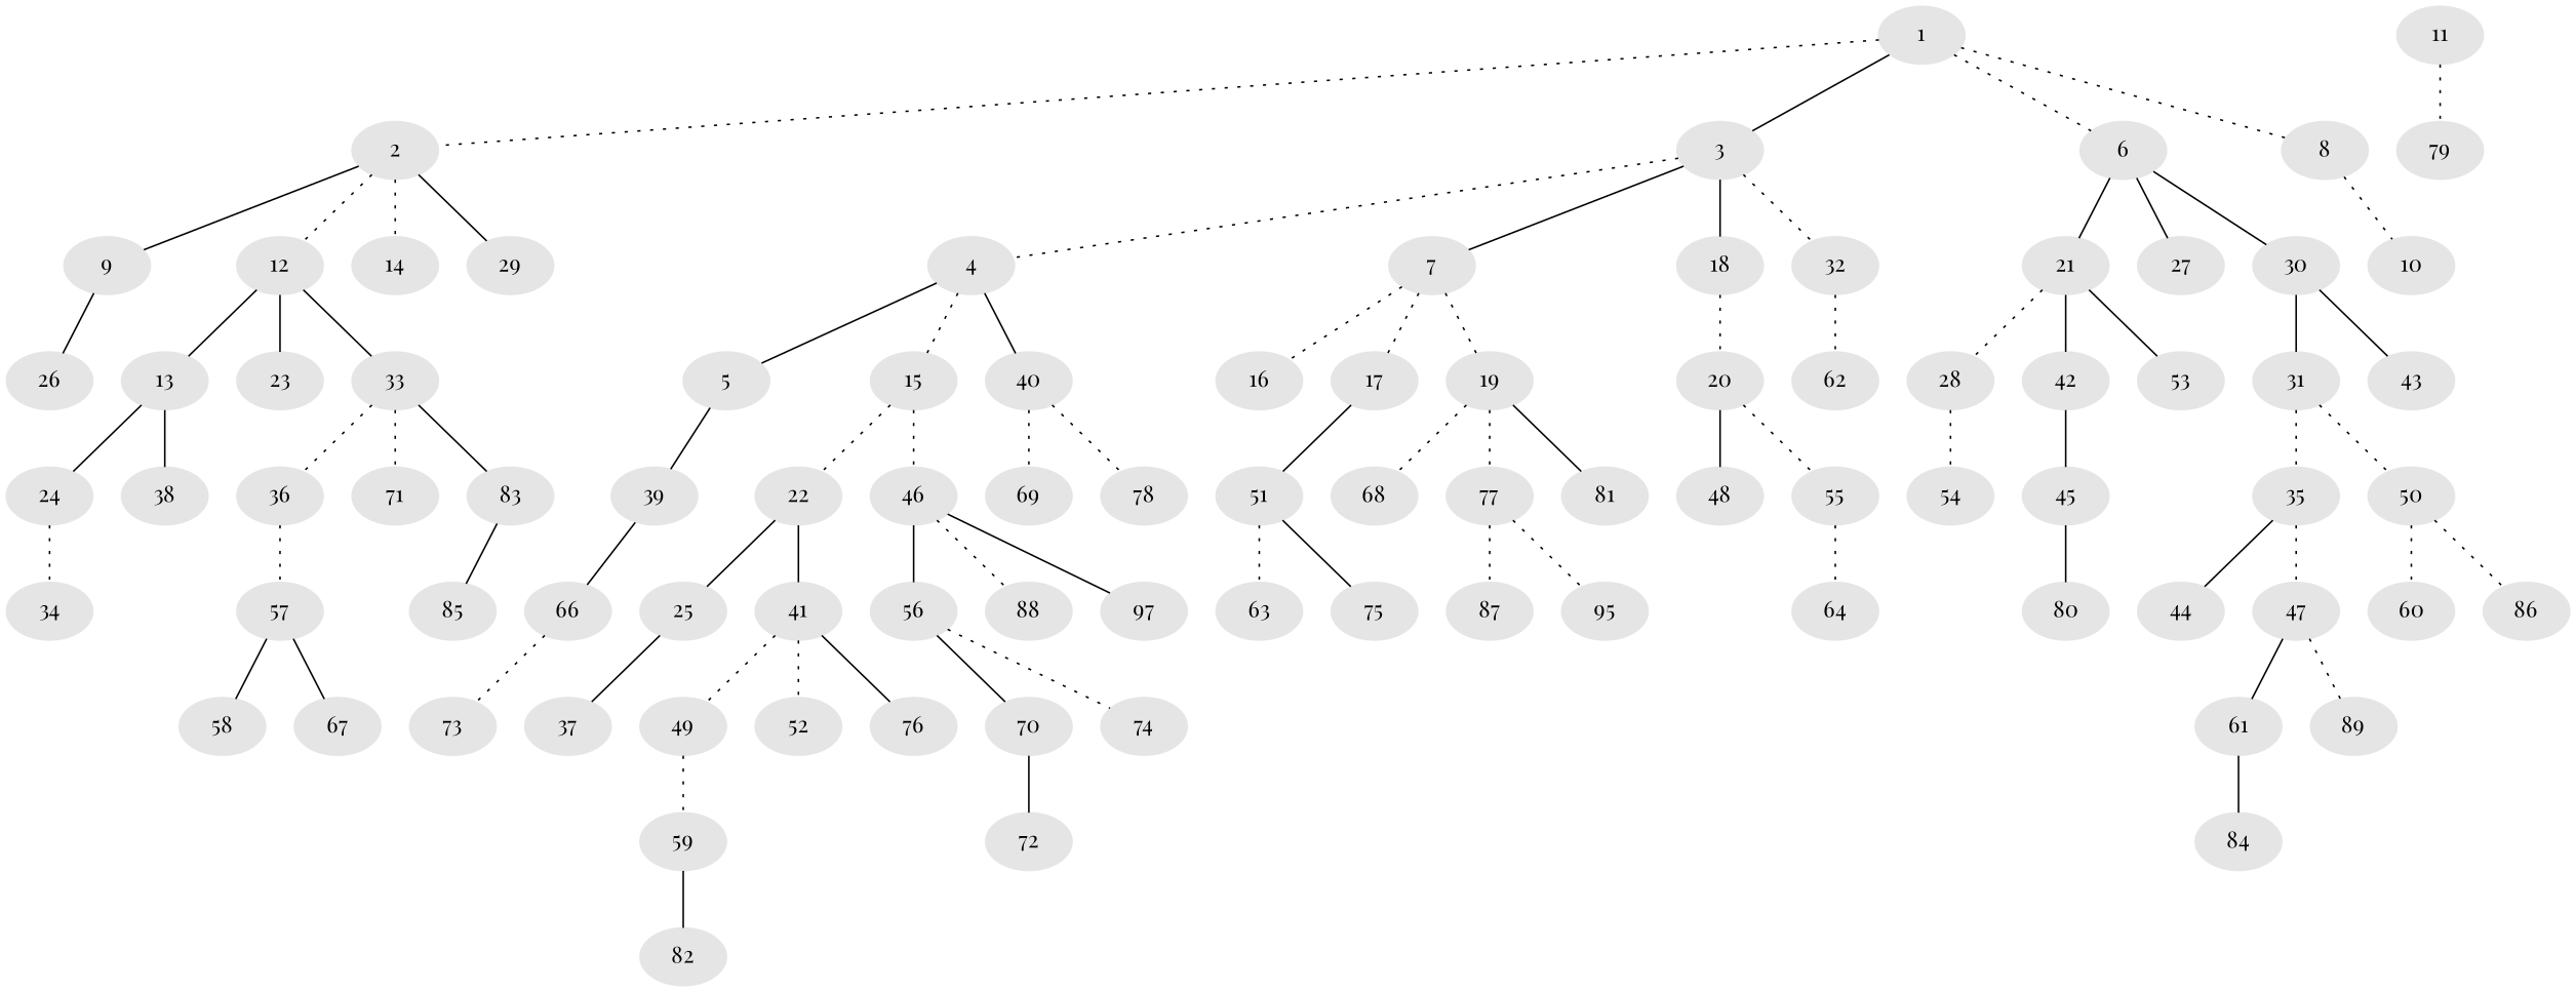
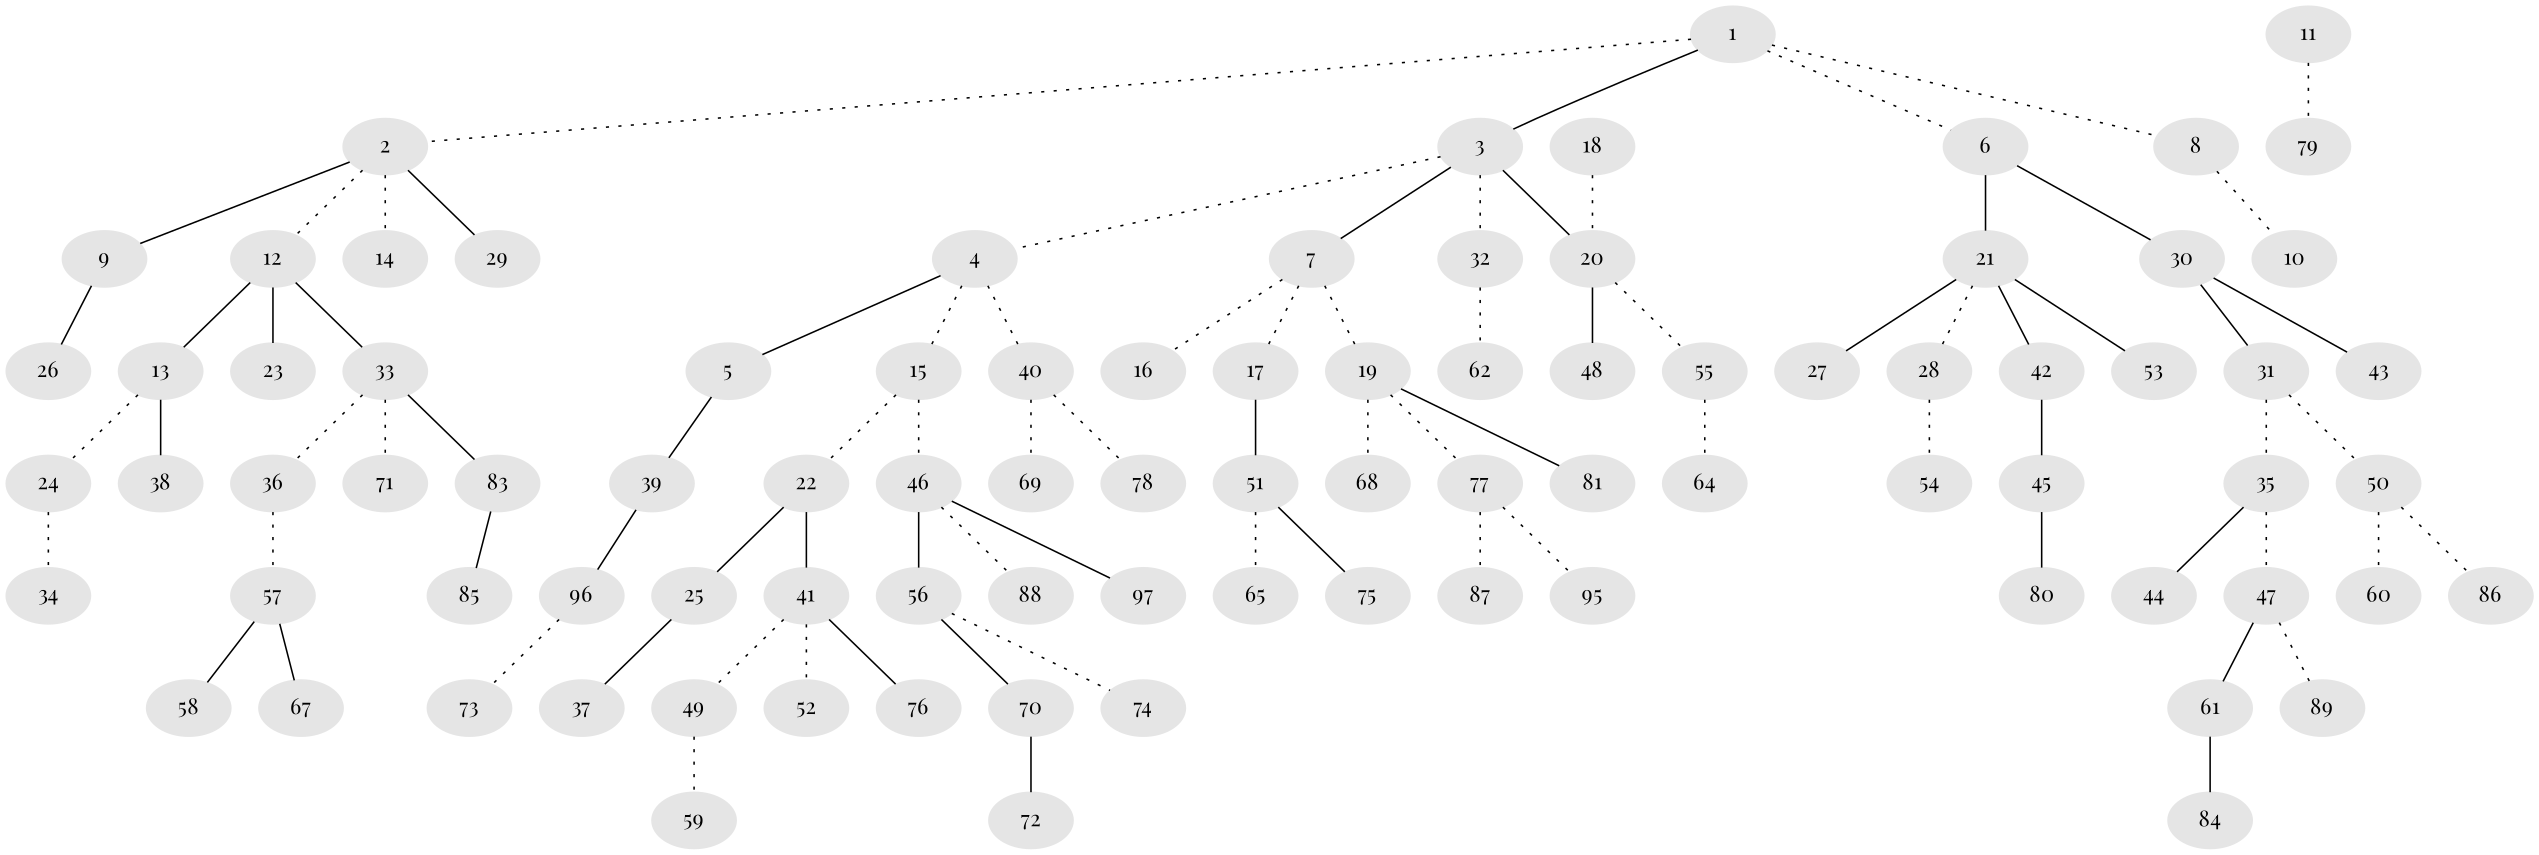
  graph {
    fontname="Playfair Display"
    node [color=gray90 fontname="Playfair Display" style=filled]
    edge [fontname="Playfair Display" style=dotted]
    1
    2
    3
    6
    8
    9
    12
    14
    29
    4
    7
    18
    32
    21
    27
    30
    10
    26
    13
    23
    33
    5
    15
    40
    16
    17
    19
    11
    79
    20
    62
    39
    22
    46
    69
    78
-   66
+   66 [label=96]
    28
    42
    53
    31
    43
    51
    68
    77
    81
    24
    38
    36
    71
    83
    34
    25
    41
    56
    88
    n57 [label=97]
-   65 [label=63]
+   65
    75
    48
    55
    87
    n63 [label=95]
    64
    54
    45
    37
    49
    52
    76
    59
-   82
    35
    50
    44
    47
    60
    86
    57
    85
    61
    89
    58
    67
    73
    80
    70
    74
    84
    72
    1 -- 2
    1 -- 3 [style=solid]
    1 -- 6
    1 -- 8
    2 -- 9 [style=solid]
    2 -- 12
    2 -- 14
    2 -- 29 [style=solid]
    3 -- 4
    3 -- 7 [style=solid]
-   3 -- 18 [style=solid]
+   3 -- 20 [style=solid]
    3 -- 32
    6 -- 21 [style=solid]
-   6 -- 27 [style=solid]
+   21 -- 27 [style=solid]
    6 -- 30 [style=solid]
    8 -- 10
    9 -- 26 [style=solid]
    12 -- 13 [style=solid]
    12 -- 23 [style=solid]
    12 -- 33 [style=solid]
    4 -- 5 [style=solid]
    4 -- 15
-   4 -- 40 [style=solid]
+   4 -- 40
    7 -- 16
    7 -- 17
    7 -- 19
    18 -- 20
    32 -- 62
    21 -- 28
    21 -- 42 [style=solid]
    21 -- 53 [style=solid]
    30 -- 31 [style=solid]
    30 -- 43 [style=solid]
-   13 -- 24 [style=solid]
+   13 -- 24
    13 -- 38 [style=solid]
    33 -- 36
    33 -- 71
    33 -- 83 [style=solid]
    5 -- 39 [style=solid]
    15 -- 22
    15 -- 46
    40 -- 69
    40 -- 78
    17 -- 51 [style=solid]
    19 -- 68
    19 -- 77
    19 -- 81 [style=solid]
    11 -- 79
    20 -- 48 [style=solid]
    20 -- 55
    39 -- 66 [style=solid]
    22 -- 25 [style=solid]
    22 -- 41 [style=solid]
    46 -- 56 [style=solid]
    46 -- 88
    46 -- n57 [style=solid]
    66 -- 73
    28 -- 54
    42 -- 45 [style=solid]
    31 -- 35
    31 -- 50
    51 -- 65
    51 -- 75 [style=solid]
    77 -- 87
    77 -- n63
    24 -- 34
    36 -- 57
    83 -- 85 [style=solid]
    25 -- 37 [style=solid]
    41 -- 49
    41 -- 52
    41 -- 76 [style=solid]
    56 -- 70 [style=solid]
    56 -- 74
    55 -- 64
    45 -- 80 [style=solid]
    49 -- 59
-   59 -- 82 [style=solid]
    35 -- 44 [style=solid]
    35 -- 47
    50 -- 60
    50 -- 86
    47 -- 61 [style=solid]
    47 -- 89
    57 -- 58 [style=solid]
    57 -- 67 [style=solid]
    61 -- 84 [style=solid]
    70 -- 72 [style=solid]
  }
